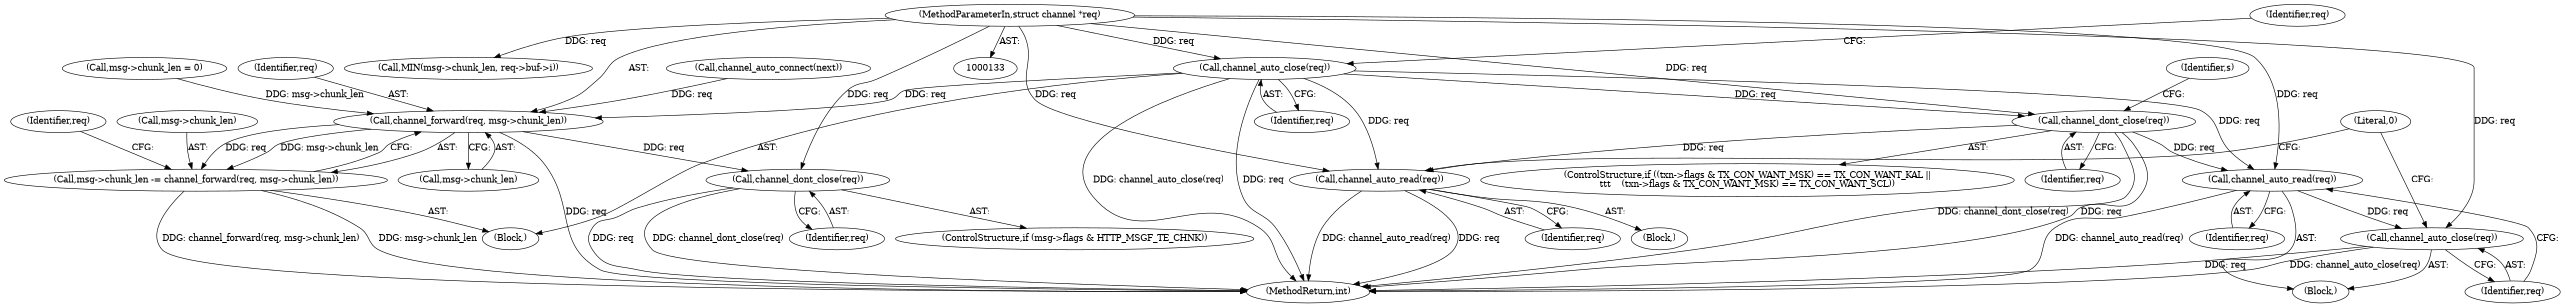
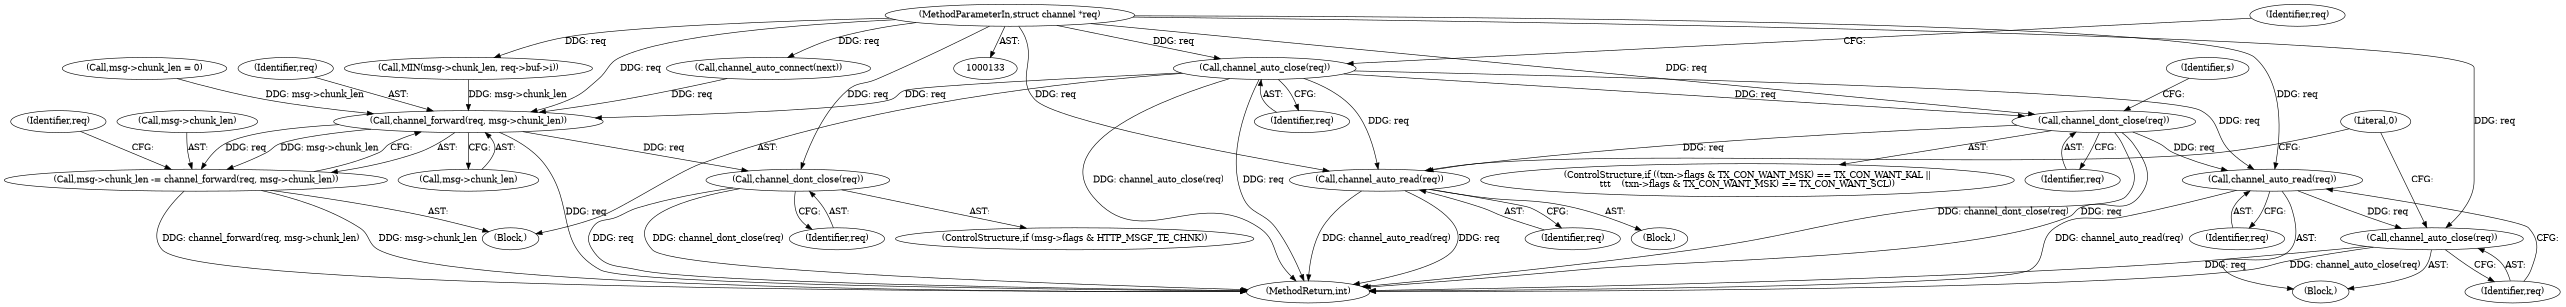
  digraph {
    fontname="DejaVu Serif"
    node [fontname="DejaVu Serif"]
    edge [fontname="DejaVu Serif"]
    n1 [label="(Call,channel_auto_close(req))"]
    n2 [label="(Call,channel_dont_close(req))"]
    n3 [label="(Call,channel_auto_read(req))"]
    n4 [label="(Call,channel_auto_read(req))"]
    n5 [label="(Call,channel_forward(req, msg->chunk_len))"]
    n6 [label="(Identifier,req)"]
    n7 [label="(MethodReturn,int)"]
    n8 [label="(Block,)"]
    n9 [label="(ControlStructure,if ((txn->flags & TX_CON_WANT_MSK) == TX_CON_WANT_KAL ||\n\t\t\t    (txn->flags & TX_CON_WANT_MSK) == TX_CON_WANT_SCL))"]
    n10 [label="(Identifier,req)"]
    n11 [label="(Call,channel_auto_close(req))"]
    n12 [label="(Identifier,req)"]
    n13 [label="(Block,)"]
    n14 [label="(Block,)"]
    n15 [label="(Identifier,req)"]
    n16 [label="(Call,channel_dont_close(req))"]
    n17 [label="(Call,msg->chunk_len -= channel_forward(req, msg->chunk_len))"]
    n18 [label="(Call,msg->chunk_len)"]
    n19 [label="(MethodParameterIn,struct channel *req)"]
    n20 [label="(Call,channel_auto_connect(next))"]
    1000133
    n22 [label="(Call,MIN(msg->chunk_len, req->buf->i))"]
    n23 [label="(Identifier,req)"]
    n24 [label="(Identifier,req)"]
    n25 [label="(ControlStructure,if (msg->flags & HTTP_MSGF_TE_CHNK))"]
    n26 [label="(Call,msg->chunk_len = 0)"]
    n27 [label="(Identifier,req)"]
    n28 [label="(Literal,0)"]
    n29 [label="(Identifier,req)"]
    n30 [label="(Identifier,s)"]
    n31 [label="(Identifier,req)"]
    n32 [label="(Call,msg->chunk_len)"]
    n1 -> n2 [label="DDG: req"]
    n1 -> n3 [label="DDG: req"]
    n1 -> n4 [label="DDG: req"]
    n1 -> n5 [label="DDG: req"]
    n1 -> n6 [label="CFG: "]
    n1 -> n7 [label="DDG: channel_auto_close(req)"]
    n1 -> n7 [label="DDG: req"]
    n1 -> n8 [label="AST: "]
    n2 -> n3 [label="DDG: req"]
    n2 -> n4 [label="DDG: req"]
    n2 -> n7 [label="DDG: channel_dont_close(req)"]
    n2 -> n7 [label="DDG: req"]
    n2 -> n9 [label="AST: "]
    n2 -> n10 [label="CFG: "]
    n3 -> n7 [label="DDG: channel_auto_read(req)"]
    n3 -> n11 [label="DDG: req"]
    n3 -> n12 [label="CFG: "]
    n3 -> n13 [label="AST: "]
    n4 -> n7 [label="DDG: req"]
    n4 -> n7 [label="DDG: channel_auto_read(req)"]
    n4 -> n14 [label="AST: "]
    n4 -> n15 [label="CFG: "]
    n5 -> n7 [label="DDG: req"]
    n5 -> n16 [label="DDG: req"]
    n5 -> n17 [label="AST: "]
    n5 -> n17 [label="DDG: req"]
    n5 -> n17 [label="DDG: msg->chunk_len"]
    n5 -> n18 [label="CFG: "]
    n6 -> n1 [label="AST: "]
    n10 -> n2 [label="AST: "]
    n11 -> n7 [label="DDG: req"]
    n11 -> n7 [label="DDG: channel_auto_close(req)"]
    n11 -> n13 [label="AST: "]
    n11 -> n23 [label="CFG: "]
    n12 -> n3 [label="AST: "]
    n15 -> n4 [label="AST: "]
    n16 -> n7 [label="DDG: req"]
    n16 -> n7 [label="DDG: channel_dont_close(req)"]
    n16 -> n24 [label="CFG: "]
    n16 -> n25 [label="AST: "]
    n17 -> n5 [label="CFG: "]
    n17 -> n7 [label="DDG: channel_forward(req, msg->chunk_len)"]
    n17 -> n7 [label="DDG: msg->chunk_len"]
    n17 -> n8 [label="AST: "]
    n18 -> n5 [label="AST: "]
    n19 -> n1 [label="DDG: req"]
    n19 -> n2 [label="DDG: req"]
    n19 -> n3 [label="DDG: req"]
    n19 -> n4 [label="DDG: req"]
-   n19 -> n5 [label="AST: "]
+   n19 -> n5 [label="DDG: req"]
    n19 -> n11 [label="DDG: req"]
    n19 -> n16 [label="DDG: req"]
+   n19 -> n20 [label="DDG: req"]
    n19 -> 1000133 [label="AST: "]
    n19 -> n22 [label="DDG: req"]
    n20 -> n5 [label="DDG: req"]
+   n22 -> n5 [label="DDG: msg->chunk_len"]
    n23 -> n3 [label="CFG: "]
    n23 -> n11 [label="AST: "]
    n24 -> n16 [label="AST: "]
    n26 -> n5 [label="DDG: msg->chunk_len"]
    n27 -> n1 [label="CFG: "]
    n28 -> n4 [label="CFG: "]
    n28 -> n11 [label="CFG: "]
    n29 -> n5 [label="AST: "]
    n30 -> n2 [label="CFG: "]
    n31 -> n17 [label="CFG: "]
    n32 -> n17 [label="AST: "]
  }
